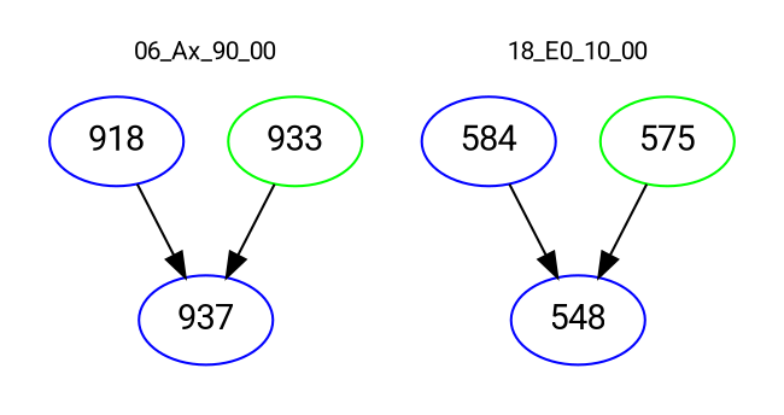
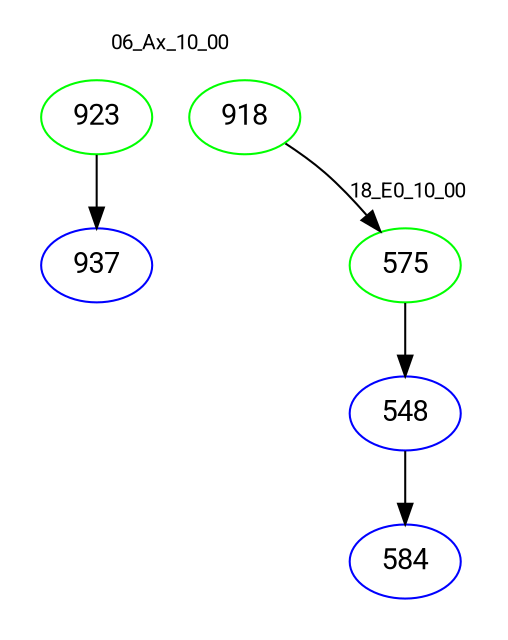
  digraph {
    fontname=Roboto
    node [color=blue fontname=Roboto]
    edge [color=black fontname=Roboto]
-   n1 [color=green label=933]
-   n2 [label=918]
+   n1 [color=green label=923]
+   n2 [color=green label=918]
    n3 [label=937]
    n4 [color=green label=575]
    n5 [label=548]
    n6 [label=584]
    subgraph cluster_1 {
      color=white
      fontsize=10
-     label="06_Ax_90_00"
+     label="06_Ax_10_00"
      n1
      n2
      n3
    }
    subgraph cluster_2 {
      color=white
      fontsize=10
      label="18_E0_10_00"
      n4
      n5
      n6
    }
    n1 -> n3
-   n2 -> n3
+   n2 -> n4
    n4 -> n5
-   n6 -> n5
+   n5 -> n6
  }
